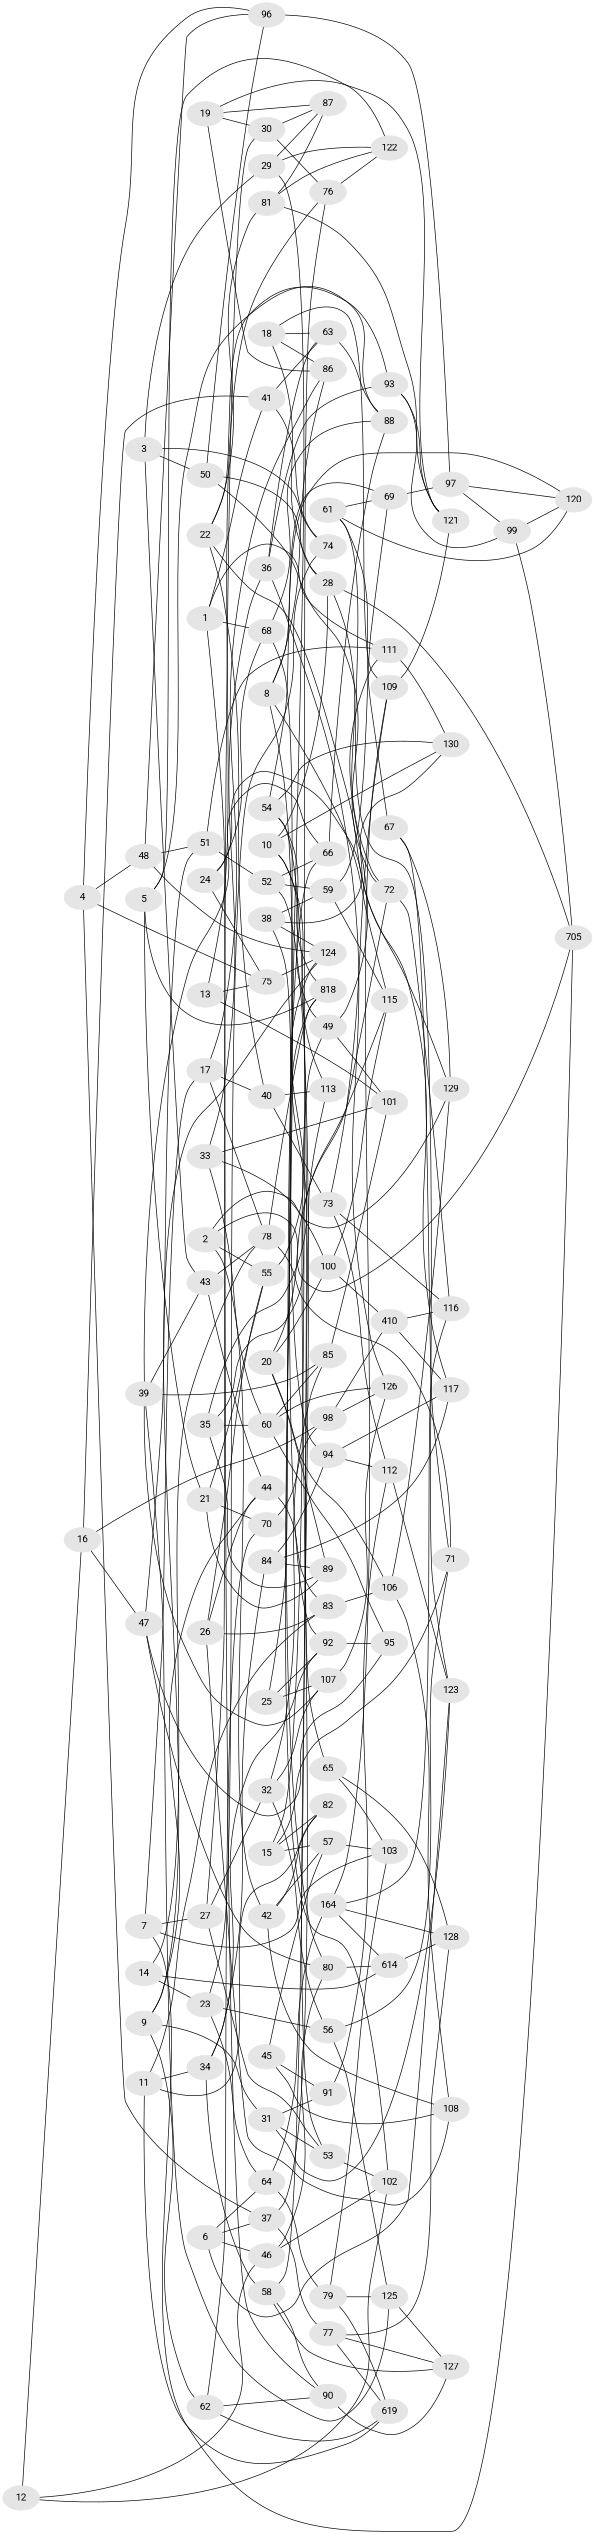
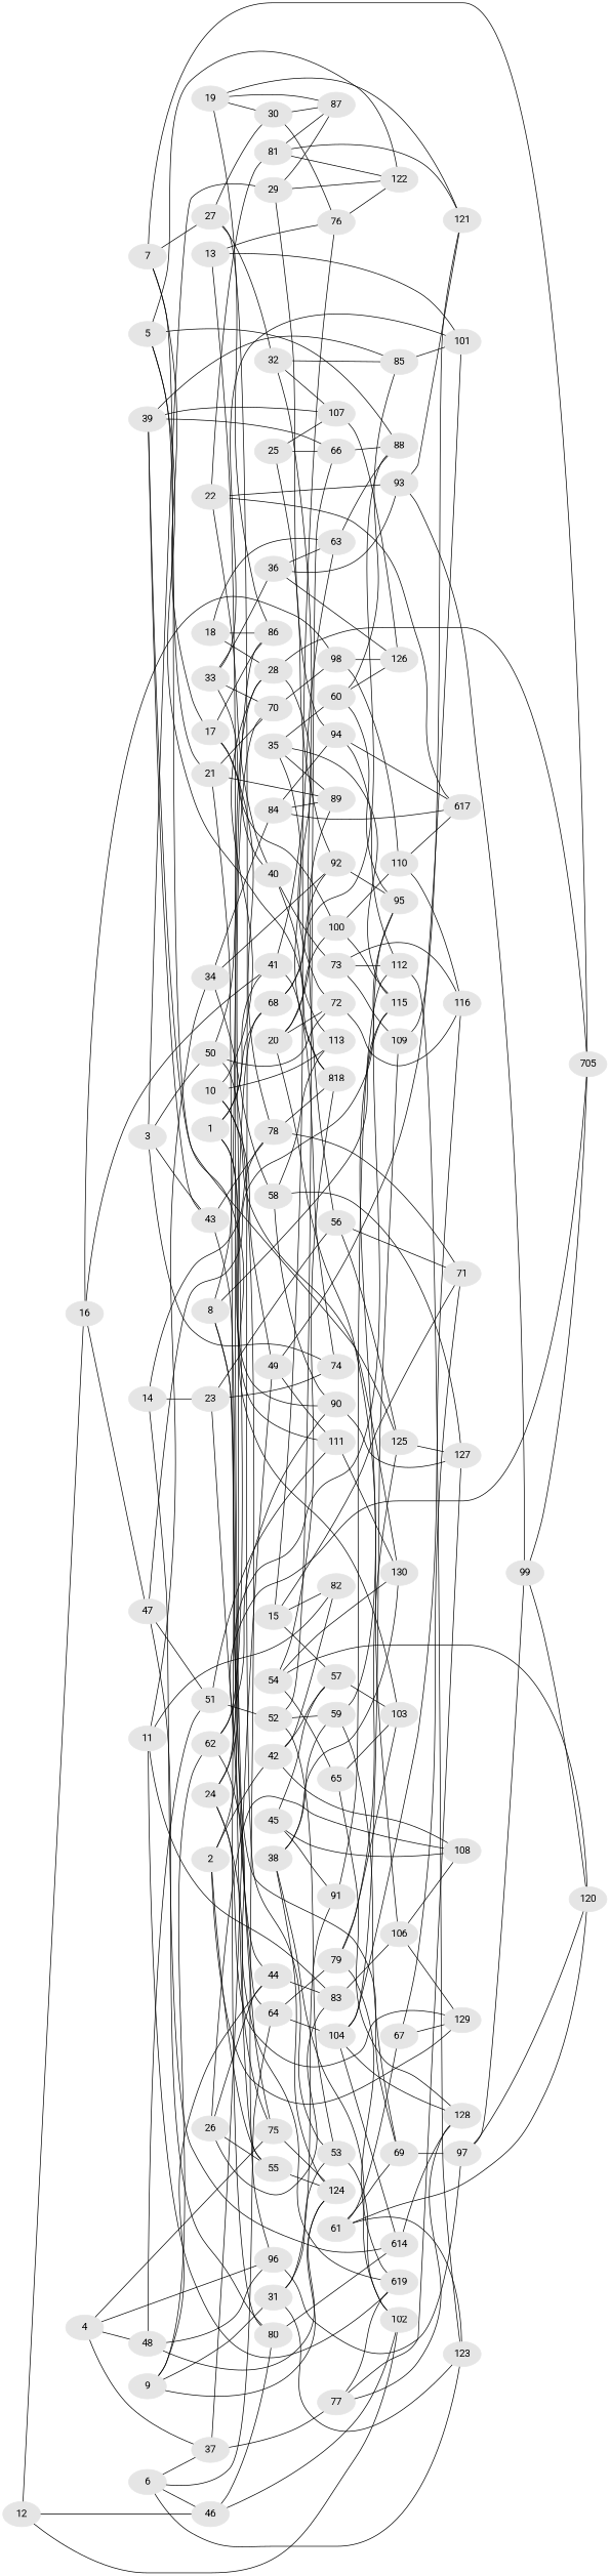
  graph {
    fontname=Roboto
    rankdir=LR
    node [color=gray90 fontname=Roboto style=filled]
    edge [fontname=Roboto]
    1
    41
    68
    90
    111
    74
    63
    88
    92
    127
    130
    2
    42
    55
    n15 [label=705]
    129
    82
    57
    108
    124
    3
    29
    43
    50
    122
    87
    94
    44
    78
    96
    28
    72
    4
    37
    48
    75
    49
    77
    51
    97
    5
    21
    n43 [label=818]
    89
    70
    6
    46
    64
    123
    80
    102
    79
-   104 [label=164]
+   104
    7
    17
    27
    103
    86
    40
    30
    32
    53
    8
    69
    115
    n66 [label=614]
    9
    31
    62
    91
    83
    n72 [label=619]
    67
    71
    10
    113
    101
    11
    34
    58
    84
    106
    12
    16
    13
    76
    47
    98
    14
    23
    56
    107
    126
    128
    15
    95
-   110 [label=410]
+   110
    73
    18
    109
    121
    19
    20
    100
    116
    22
    81
    93
-   117
+   117 [label=617]
    99
    125
    24
    25
    66
    26
    85
    112
    33
    36
    35
    60
    38
    59
    39
    45
    52
    54
    65
    120
    61
    1 -- 41
    1 -- 68
    1 -- 90
    1 -- 111
    41 -- 74
    41 -- 63
    68 -- 88
    68 -- 92
    90 -- 127
    111 -- 130
    63 -- 88
    92 -- 95
    2 -- 42
    2 -- 55
    2 -- n15
    2 -- 129
    42 -- 82
    42 -- 57
    42 -- 108
    55 -- 124
    57 -- 103
    3 -- 74
    3 -- 29
    3 -- 43
    3 -- 50
    29 -- 122
    29 -- 87
    29 -- 94
    43 -- 44
    43 -- 78
    50 -- 96
    50 -- 28
    50 -- 72
    94 -- 117
    94 -- 112
    44 -- 83
    78 -- n43
    78 -- 71
    96 -- 97
    28 -- n15
    28 -- 72
    72 -- 116
    4 -- 96
    4 -- 37
    4 -- 48
    4 -- 75
    37 -- 49
    37 -- 77
    48 -- 124
    48 -- 96
    48 -- 51
    75 -- 124
    49 -- 111
    49 -- 101
    77 -- 127
    77 -- n72
    77 -- 128
    51 -- 111
    51 -- 52
    97 -- 99
    97 -- 120
    5 -- 88
    5 -- 122
    5 -- 21
    5 -- n43
    21 -- 55
    21 -- 89
    21 -- 70
    70 -- 98
    6 -- 37
    6 -- 46
    6 -- 64
    6 -- 123
    46 -- 80
    46 -- 102
    64 -- 79
    64 -- 104
    80 -- n66
    79 -- 103
    79 -- n72
    79 -- 125
    104 -- n66
    104 -- 128
    104 -- 109
    104 -- 116
    7 -- n15
    7 -- 17
    7 -- 27
    7 -- 103
    17 -- 78
    17 -- 86
    17 -- 40
    27 -- 30
    27 -- 32
    27 -- 53
    40 -- 113
    40 -- 73
    30 -- 87
    30 -- 76
    32 -- 56
    32 -- 107
    32 -- 85
    53 -- 102
    8 -- 80
    8 -- 86
    8 -- 69
    8 -- 115
    69 -- 97
    n66 -- 128
    9 -- 124
    9 -- 44
    9 -- 31
    9 -- 62
    31 -- 123
    31 -- 53
    31 -- 91
    62 -- 90
    62 -- 70
    62 -- n72
    91 -- 112
    83 -- 106
    67 -- 129
    67 -- 71
    10 -- 130
    10 -- 28
    10 -- 49
    10 -- 113
    11 -- 82
    11 -- 83
    11 -- n72
    11 -- 34
    34 -- 92
    34 -- 58
    34 -- 84
    58 -- 90
    58 -- 127
    58 -- 113
    84 -- 94
    84 -- 89
    84 -- 117
    106 -- 129
    106 -- 108
    12 -- 46
    12 -- 102
    12 -- 16
    16 -- 41
    16 -- 47
    16 -- 98
    13 -- 75
    13 -- 101
    13 -- 76
    76 -- 122
    47 -- 51
    47 -- 80
    47 -- 95
    98 -- 126
    98 -- 110
    14 -- 78
    14 -- n66
    14 -- 23
    23 -- 74
    23 -- 64
    23 -- 56
    56 -- 71
    56 -- 125
    107 -- 126
    15 -- 82
    15 -- 57
    15 -- 71
    15 -- 76
    110 -- 116
    110 -- 117
    73 -- 109
    73 -- 116
    73 -- 112
    18 -- 63
    18 -- 28
    18 -- 86
-   18 -- 109
    109 -- 121
    19 -- 87
    19 -- 86
    19 -- 30
    19 -- 121
    20 -- 72
    20 -- 89
    20 -- 106
    20 -- 100
    100 -- 115
    100 -- 110
    22 -- 40
    22 -- 81
    22 -- 93
    22 -- 117
    81 -- 122
    81 -- 87
    81 -- 121
    93 -- 121
    93 -- 99
    99 -- n15
    99 -- 120
    125 -- 127
    24 -- 68
    24 -- 129
    24 -- 75
+   24 -- 95
    25 -- 92
    25 -- 107
    25 -- 66
    66 -- 88
    26 -- 55
    26 -- 108
    26 -- 44
    26 -- 83
    85 -- 101
    112 -- 123
-   33 -- 60
+   33 -- 70
    33 -- 101
    33 -- 100
    33 -- 36
    36 -- 63
    36 -- 126
    36 -- 93
    35 -- n43
    35 -- 89
    35 -- 115
    35 -- 60
    60 -- 126
    60 -- 95
    60 -- 85
    38 -- 130
    38 -- 124
    38 -- 102
    38 -- 59
    59 -- 69
    59 -- 115
    39 -- 43
    39 -- 107
    39 -- 125
    39 -- 66
    39 -- 85
    45 -- 57
    45 -- 108
    45 -- 91
    52 -- 53
    52 -- 66
    52 -- 59
    54 -- 130
    54 -- n43
    54 -- 65
    54 -- 120
    65 -- 103
    65 -- 128
    61 -- 123
    61 -- 69
    61 -- 67
    61 -- 120
  }
